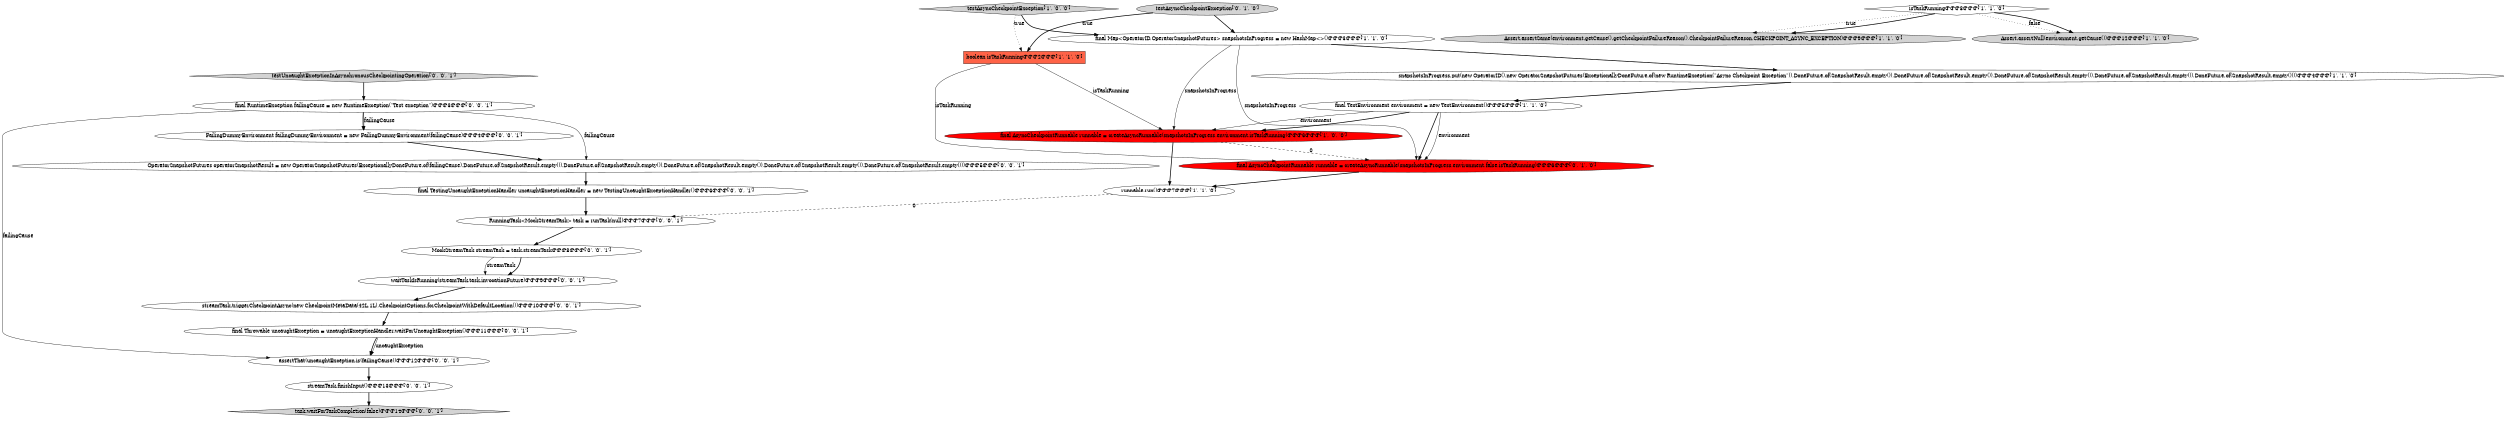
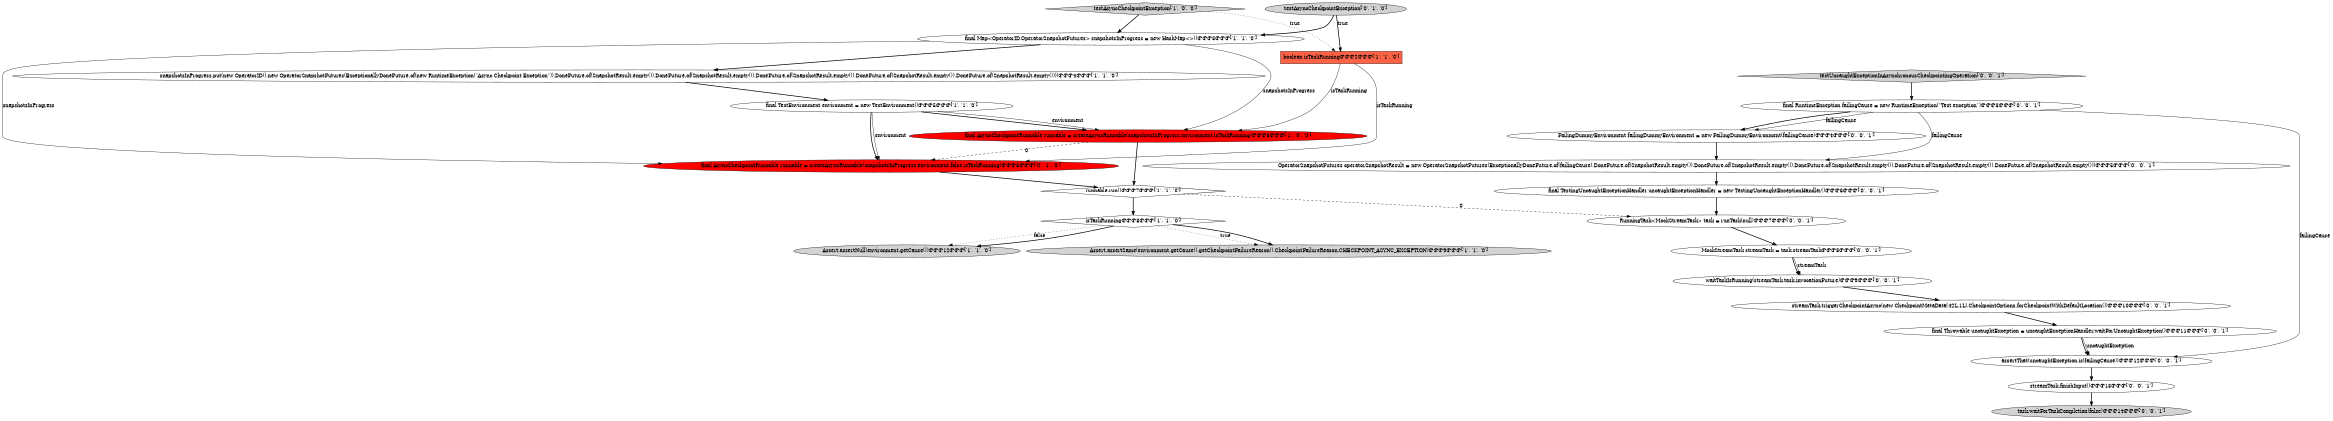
  digraph {
    node [fillcolor=white shape=ellipse style=filled]
    edge [style=bold]
    n1 [label="final TestEnvironment environment = new TestEnvironment()@@@5@@@['1', '1', '0']"]
    n2 [fillcolor=red label="final AsyncCheckpointRunnable runnable = createAsyncRunnable(snapshotsInProgress,environment,isTaskRunning)@@@6@@@['1', '0', '0']"]
    n3 [fillcolor=red label="final AsyncCheckpointRunnable runnable = createAsyncRunnable(snapshotsInProgress,environment,false,isTaskRunning)@@@6@@@['0', '1', '0']"]
-   n4 [label="runnable.run()@@@7@@@['1', '1', '0']"]
+   n4 [label="runnable.run()@@@7@@@['1', '1', '0']" shape=diamond]
    n5 [label="final Throwable uncaughtException = uncaughtExceptionHandler.waitForUncaughtException()@@@11@@@['0', '0', '1']"]
    n6 [label="assertThat(uncaughtException,is(failingCause))@@@12@@@['0', '0', '1']"]
    n7 [label="streamTask.finishInput()@@@13@@@['0', '0', '1']"]
    n8 [fillcolor=lightgray label="Assert.assertSame(environment.getCause().getCheckpointFailureReason(),CheckpointFailureReason.CHECKPOINT_ASYNC_EXCEPTION)@@@9@@@['1', '1', '0']"]
    n9 [fillcolor=lightgray label="testAsyncCheckpointException['0', '1', '0']"]
    n10 [label="final Map<OperatorID,OperatorSnapshotFutures> snapshotsInProgress = new HashMap<>()@@@3@@@['1', '1', '0']"]
    n11 [fillcolor=tomato label="boolean isTaskRunning@@@2@@@['1', '1', '0']" shape=box]
    n12 [label="snapshotsInProgress.put(new OperatorID(),new OperatorSnapshotFutures(ExceptionallyDoneFuture.of(new RuntimeException(\"Async Checkpoint Exception\")),DoneFuture.of(SnapshotResult.empty()),DoneFuture.of(SnapshotResult.empty()),DoneFuture.of(SnapshotResult.empty()),DoneFuture.of(SnapshotResult.empty()),DoneFuture.of(SnapshotResult.empty())))@@@4@@@['1', '1', '0']"]
    n13 [label="streamTask.triggerCheckpointAsync(new CheckpointMetaData(42L,1L),CheckpointOptions.forCheckpointWithDefaultLocation())@@@10@@@['0', '0', '1']"]
    n14 [label="waitTaskIsRunning(streamTask,task.invocationFuture)@@@9@@@['0', '0', '1']"]
    n15 [label="final RuntimeException failingCause = new RuntimeException(\"Test exception\")@@@3@@@['0', '0', '1']"]
    n16 [label="FailingDummyEnvironment failingDummyEnvironment = new FailingDummyEnvironment(failingCause)@@@4@@@['0', '0', '1']"]
    n17 [label="OperatorSnapshotFutures operatorSnapshotResult = new OperatorSnapshotFutures(ExceptionallyDoneFuture.of(failingCause),DoneFuture.of(SnapshotResult.empty()),DoneFuture.of(SnapshotResult.empty()),DoneFuture.of(SnapshotResult.empty()),DoneFuture.of(SnapshotResult.empty()),DoneFuture.of(SnapshotResult.empty()))@@@5@@@['0', '0', '1']"]
    n18 [label="final TestingUncaughtExceptionHandler uncaughtExceptionHandler = new TestingUncaughtExceptionHandler()@@@6@@@['0', '0', '1']"]
    n19 [label="MockStreamTask streamTask = task.streamTask@@@8@@@['0', '0', '1']"]
    n20 [label="isTaskRunning@@@8@@@['1', '1', '0']" shape=diamond]
    n21 [label="RunningTask<MockStreamTask> task = runTask(null)@@@7@@@['0', '0', '1']"]
    n22 [fillcolor=lightgray label="Assert.assertNull(environment.getCause())@@@12@@@['1', '1', '0']"]
-   n23 [fillcolor=lightgray label="task.waitForTaskCompletion(false)@@@14@@@['0', '0', '1']" shape=diamond]
+   n23 [fillcolor=lightgray label="task.waitForTaskCompletion(false)@@@14@@@['0', '0', '1']"]
    n24 [fillcolor=lightgray label="testUncaughtExceptionInAsynchronousCheckpointingOperation['0', '0', '1']" shape=diamond]
    n25 [fillcolor=lightgray label="testAsyncCheckpointException['1', '0', '0']" shape=diamond]
    n1 -> n2
    n1 -> n2 [label=environment style=solid]
    n1 -> n3 [label=environment style=solid]
    n1 -> n3
    n2 -> n3 [label=0 style=dashed]
    n2 -> n4
    n3 -> n4
+   n4 -> n20
    n4 -> n21 [label=0 style=dashed]
    n5 -> n6 [label=uncaughtException style=solid]
    n5 -> n6
    n6 -> n7
    n7 -> n23
    n9 -> n10
    n9 -> n11 [label=true]
    n10 -> n2 [label=snapshotsInProgress style=solid]
    n10 -> n3 [label=snapshotsInProgress style=solid]
    n10 -> n12
    n11 -> n2 [label=isTaskRunning style=solid]
    n11 -> n3 [label=isTaskRunning style=solid]
    n12 -> n1
    n13 -> n5
    n14 -> n13
    n15 -> n6 [label=failingCause style=solid]
    n15 -> n16
    n15 -> n16 [label=failingCause style=solid]
    n15 -> n17 [label=failingCause style=solid]
    n16 -> n17
    n17 -> n18
    n18 -> n21
    n19 -> n14
    n19 -> n14 [label=streamTask style=solid]
    n20 -> n8 [label=true style=dotted]
    n20 -> n8
    n20 -> n22 [label=false style=dotted]
    n20 -> n22
    n21 -> n19
    n24 -> n15
    n25 -> n10
    n25 -> n11 [label=true style=dotted]
  }
